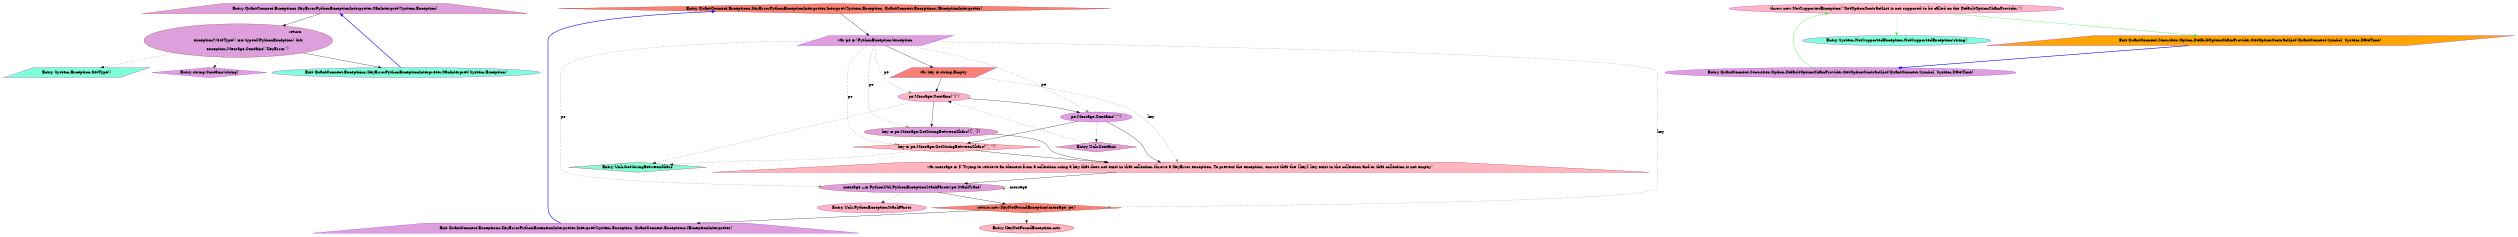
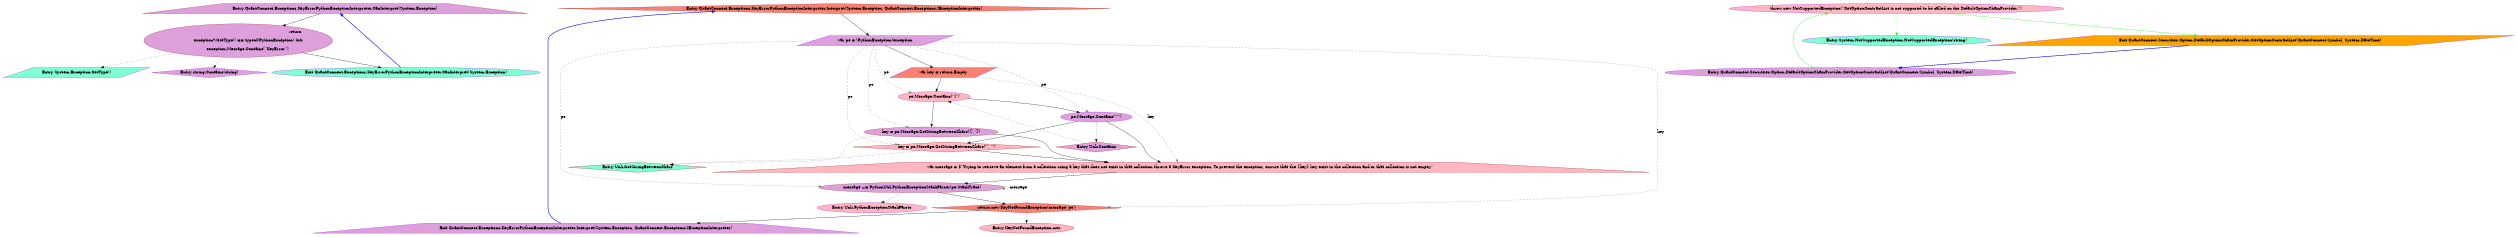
  digraph {
    node [cluster="QuantConnect.Exceptions.KeyErrorPythonExceptionInterpreter.Interpret(System.Exception, QuantConnect.Exceptions.IExceptionInterpreter)" color=purple fillcolor=plum shape=ellipse style=filled]
    edge [style=solid]
    n1 [cluster="QuantConnect.Exceptions.KeyErrorPythonExceptionInterpreter.CanInterpret(System.Exception)" color=brown label="Entry QuantConnect.Exceptions.KeyErrorPythonExceptionInterpreter.CanInterpret(System.Exception)" shape=trapezium span="32-32"]
    n2 [cluster="QuantConnect.Exceptions.KeyErrorPythonExceptionInterpreter.CanInterpret(System.Exception)" color=brown label="return \r\n                exception?.GetType() == typeof(PythonException) &&\r\n                exception.Message.Contains(''KeyError'');" span="34-36"]
    n3 [cluster="QuantConnect.Exceptions.KeyErrorPythonExceptionInterpreter.CanInterpret(System.Exception)" fillcolor=aquamarine label="Exit QuantConnect.Exceptions.KeyErrorPythonExceptionInterpreter.CanInterpret(System.Exception)" span="32-32"]
    n4 [cluster="System.Exception.GetType()" fillcolor=aquamarine label="Entry System.Exception.GetType()" shape=parallelogram span="0-0"]
    n5 [cluster="string.Contains(string)" label="Entry string.Contains(string)" shape=diamond span="0-0"]
    n6 [color=brown fillcolor=salmon label="Entry QuantConnect.Exceptions.KeyErrorPythonExceptionInterpreter.Interpret(System.Exception, QuantConnect.Exceptions.IExceptionInterpreter)" shape=diamond span="44-44"]
    n7 [label="var pe = (PythonException)exception" shape=parallelogram span="46-46"]
-   n8 [fillcolor=salmon label="var key = string.Empty" shape=parallelogram span="48-48"]
+   n8 [fillcolor=salmon label="var key = return.Empty" shape=parallelogram span="48-48"]
    n9 [fillcolor=lightpink label="pe.Message.Contains(''['')" span="49-49"]
    n10 [color=brown label="key = pe.Message.GetStringBetweenChars('[', ']')" span="51-51"]
    n11 [label="pe.Message.Contains(''\''')" span="53-53"]
    n12 [color=brown fillcolor=lightpink label="key = pe.Message.GetStringBetweenChars('\'', '\'')" shape=diamond span="55-55"]
    n13 [color=brown label="message += PythonUtil.PythonExceptionStackParser(pe.StackTrace)" span="59-59"]
    n14 [color=brown fillcolor=salmon label="return new KeyNotFoundException(message, pe);" shape=diamond span="61-61"]
    n15 [color=brown fillcolor=lightpink label="var message = $''Trying to retrieve an element from a collection using a key that does not exist in that collection throws a KeyError exception. To prevent the exception, ensure that the {key} key exist in the collection and/or that collection is not empty.''" shape=trapezium span="57-57"]
    n16 [cluster="Unk.GetStringBetweenChars" color=brown fillcolor=aquamarine label="Entry Unk.GetStringBetweenChars" shape=diamond]
    n17 [cluster="Unk.Contains" color=brown label="Entry Unk.Contains" shape=diamond]
    n18 [cluster="Unk.PythonExceptionStackParser" fillcolor=lightpink label="Entry Unk.PythonExceptionStackParser"]
    n19 [label="Exit QuantConnect.Exceptions.KeyErrorPythonExceptionInterpreter.Interpret(System.Exception, QuantConnect.Exceptions.IExceptionInterpreter)" shape=trapezium span="44-44"]
    n20 [cluster="KeyNotFoundException.cstr" color=brown fillcolor=lightpink label="Entry KeyNotFoundException.cstr"]
    n21 [cluster="System.NotSupportedException.NotSupportedException(string)" file="DefaultOptionChainProvider.cs" fillcolor=aquamarine label="Entry System.NotSupportedException.NotSupportedException(string)" span="0-0"]
    n22 [cluster="QuantConnect.Securities.Option.DefaultOptionChainProvider.GetOptionContractList(QuantConnect.Symbol, System.DateTime)" file="DefaultOptionChainProvider.cs" label="Entry QuantConnect.Securities.Option.DefaultOptionChainProvider.GetOptionContractList(QuantConnect.Symbol, System.DateTime)" span="31-31"]
    n23 [cluster="QuantConnect.Securities.Option.DefaultOptionChainProvider.GetOptionContractList(QuantConnect.Symbol, System.DateTime)" community=0 file="DefaultOptionChainProvider.cs" fillcolor=lightpink label="throw new NotSupportedException(''GetOptionContractList is not supposed to be called on the DefaultOptionChainProvider.'');" span="33-33"]
    n24 [cluster="QuantConnect.Securities.Option.DefaultOptionChainProvider.GetOptionContractList(QuantConnect.Symbol, System.DateTime)" file="DefaultOptionChainProvider.cs" fillcolor=orange label="Exit QuantConnect.Securities.Option.DefaultOptionChainProvider.GetOptionContractList(QuantConnect.Symbol, System.DateTime)" shape=parallelogram span="31-31"]
    n1 -> n2
    n2 -> n3
    n2 -> n4 [style=dotted]
    n2 -> n5 [style=dotted]
    n3 -> n1 [color=blue style=bold]
    n6 -> n7
    n7 -> n8
    n7 -> n9 [color=darkseagreen4 label=pe style=dashed]
    n7 -> n10 [color=darkseagreen4 label=pe style=dashed]
    n7 -> n11 [color=darkseagreen4 label=pe style=dashed]
    n7 -> n12 [color=darkseagreen4 label=pe style=dashed]
    n7 -> n13 [color=darkseagreen4 label=pe style=dashed]
    n7 -> n14 [color=darkseagreen4 label=key style=dashed]
    n8 -> n9
    n8 -> n15 [color=darkseagreen4 label=key style=dashed]
    n9 -> n10
    n9 -> n11
    n10 -> n15
-   n9 -> n16 [style=dotted]
+   n10 -> n16 [style=dotted]
    n11 -> n12
    n11 -> n15
    n11 -> n17 [style=dotted]
    n12 -> n15
    n12 -> n16 [style=dotted]
    n13 -> n13 [color=darkseagreen4 label=message style=dashed]
    n13 -> n14
    n13 -> n18 [style=dotted]
    n14 -> n19
    n14 -> n20 [style=dotted]
    n15 -> n13
    n17 -> n9 [style=dotted]
    n19 -> n6 [color=blue style=bold]
    n22 -> n23 [color=green]
    n23 -> n21 [color=green style=dotted]
    n23 -> n24 [color=green]
    n24 -> n22 [color=blue style=bold]
  }
